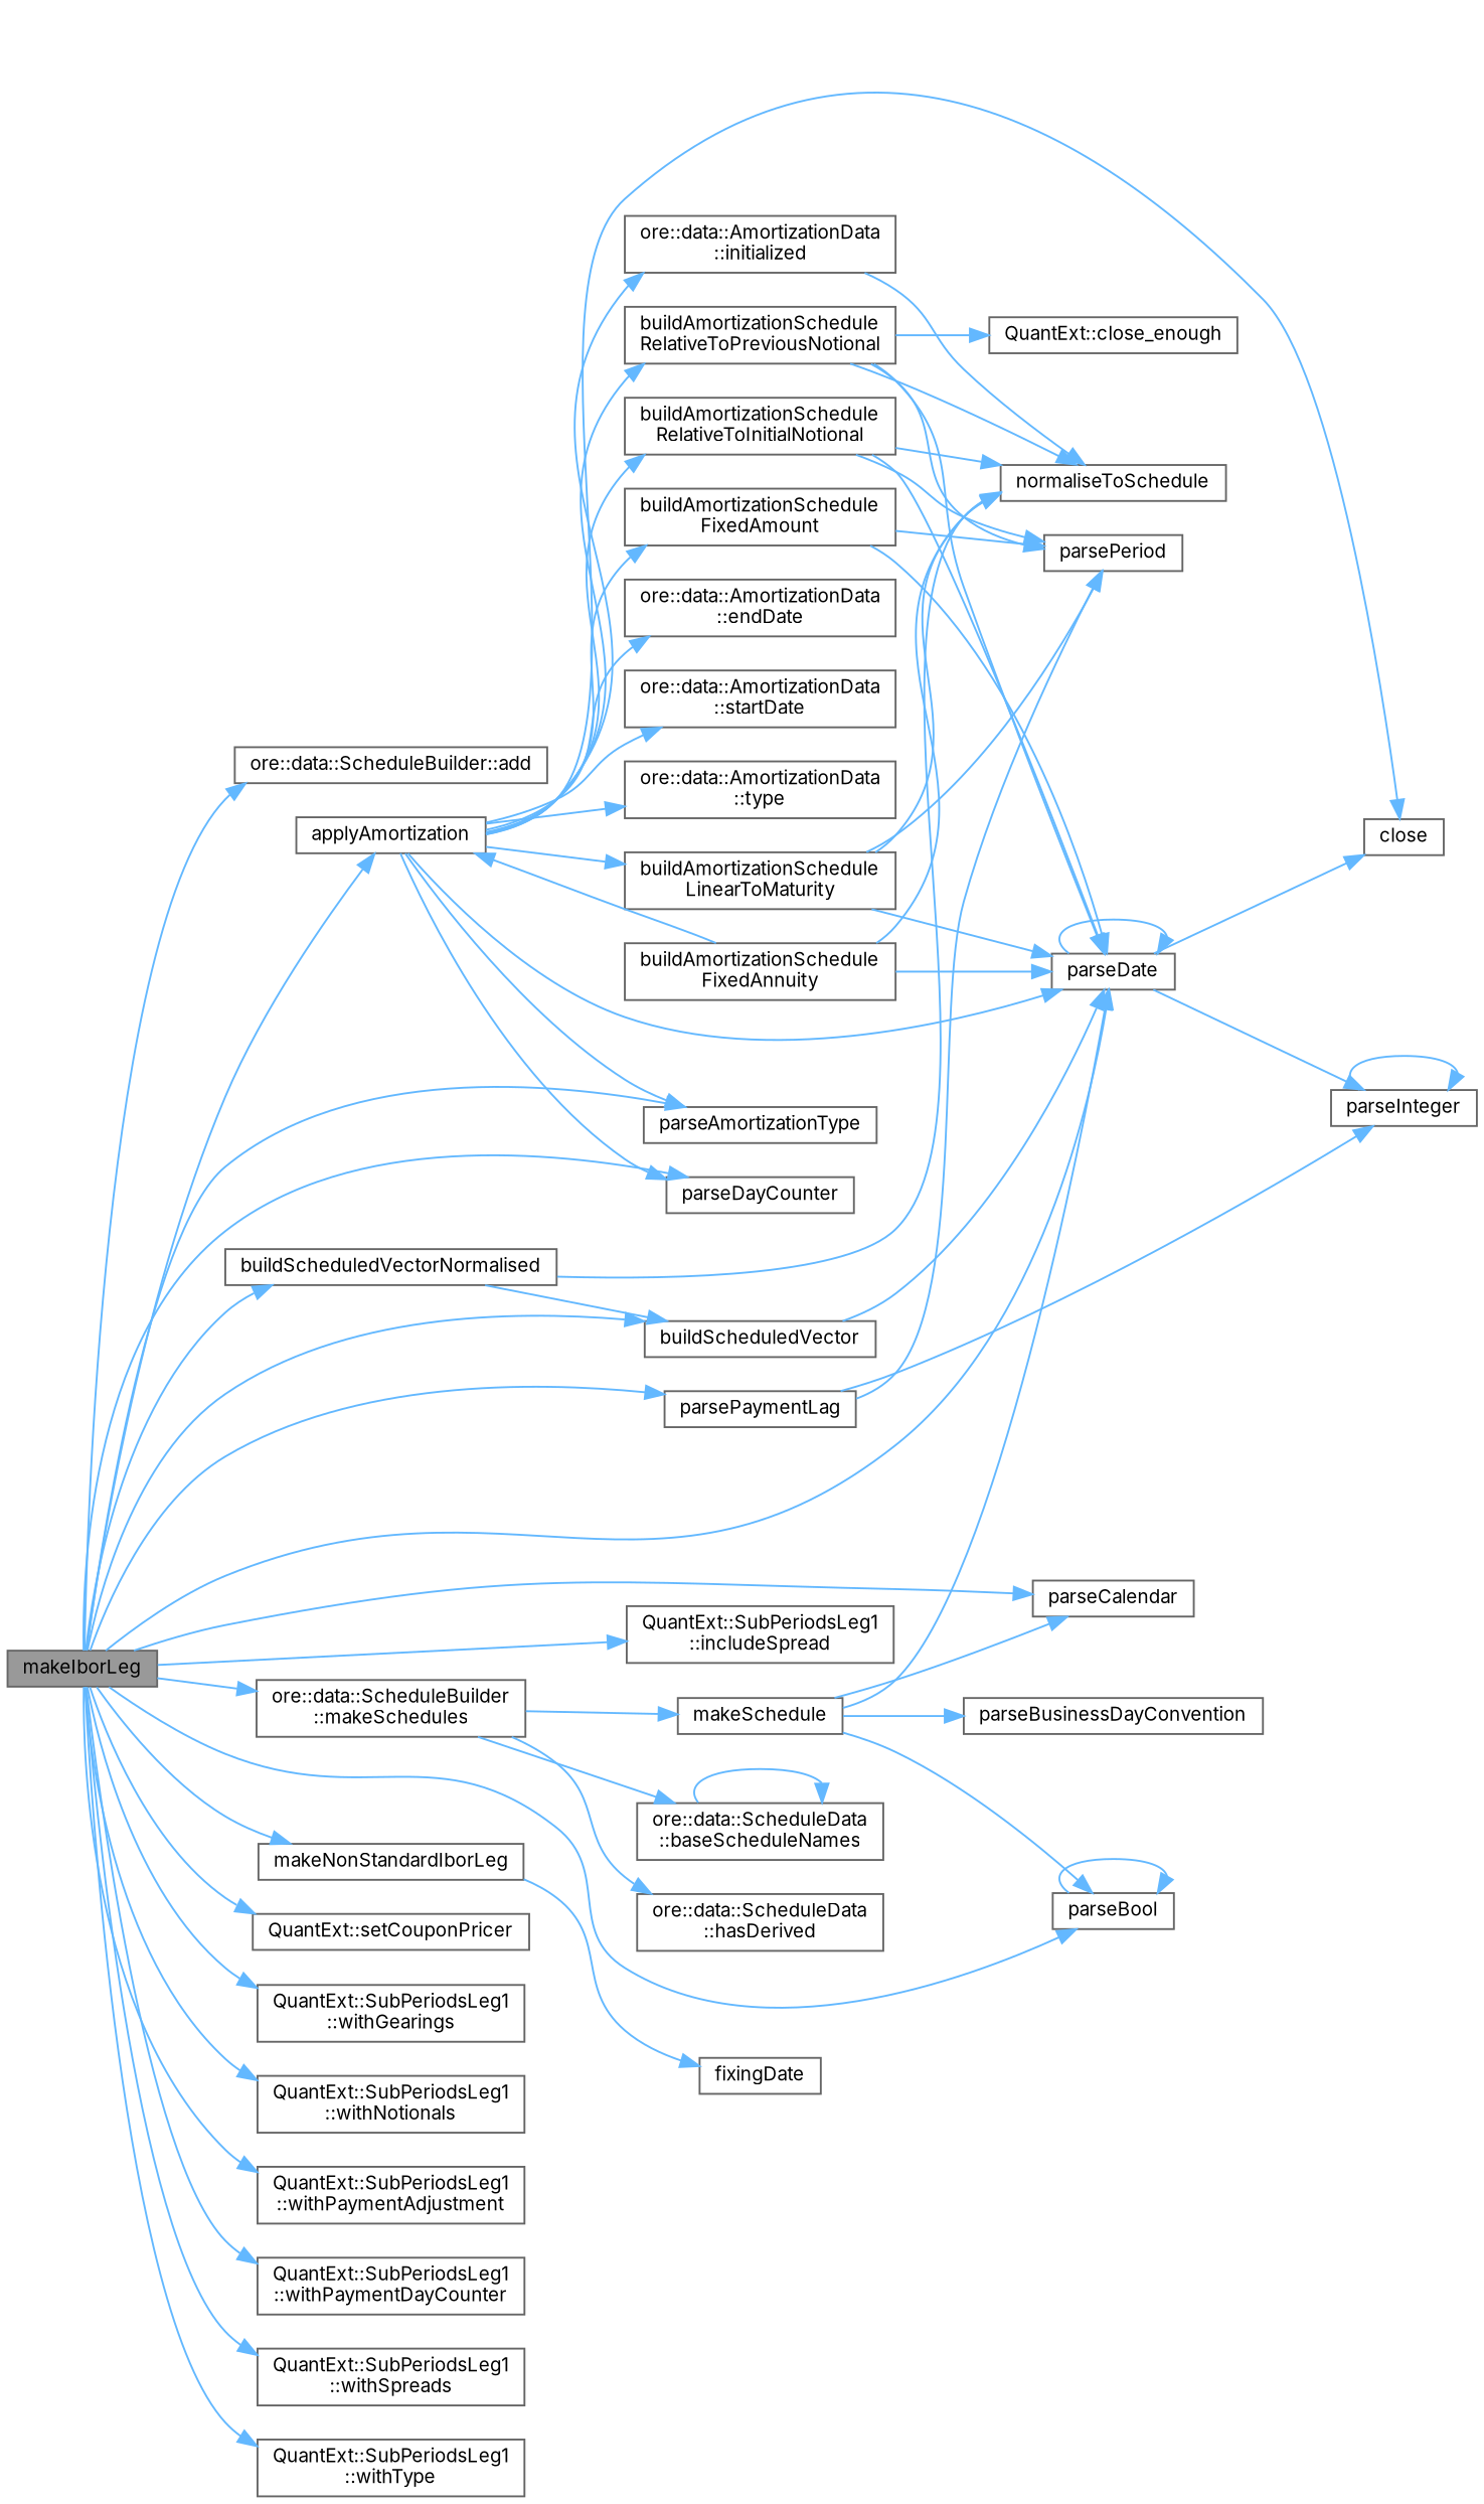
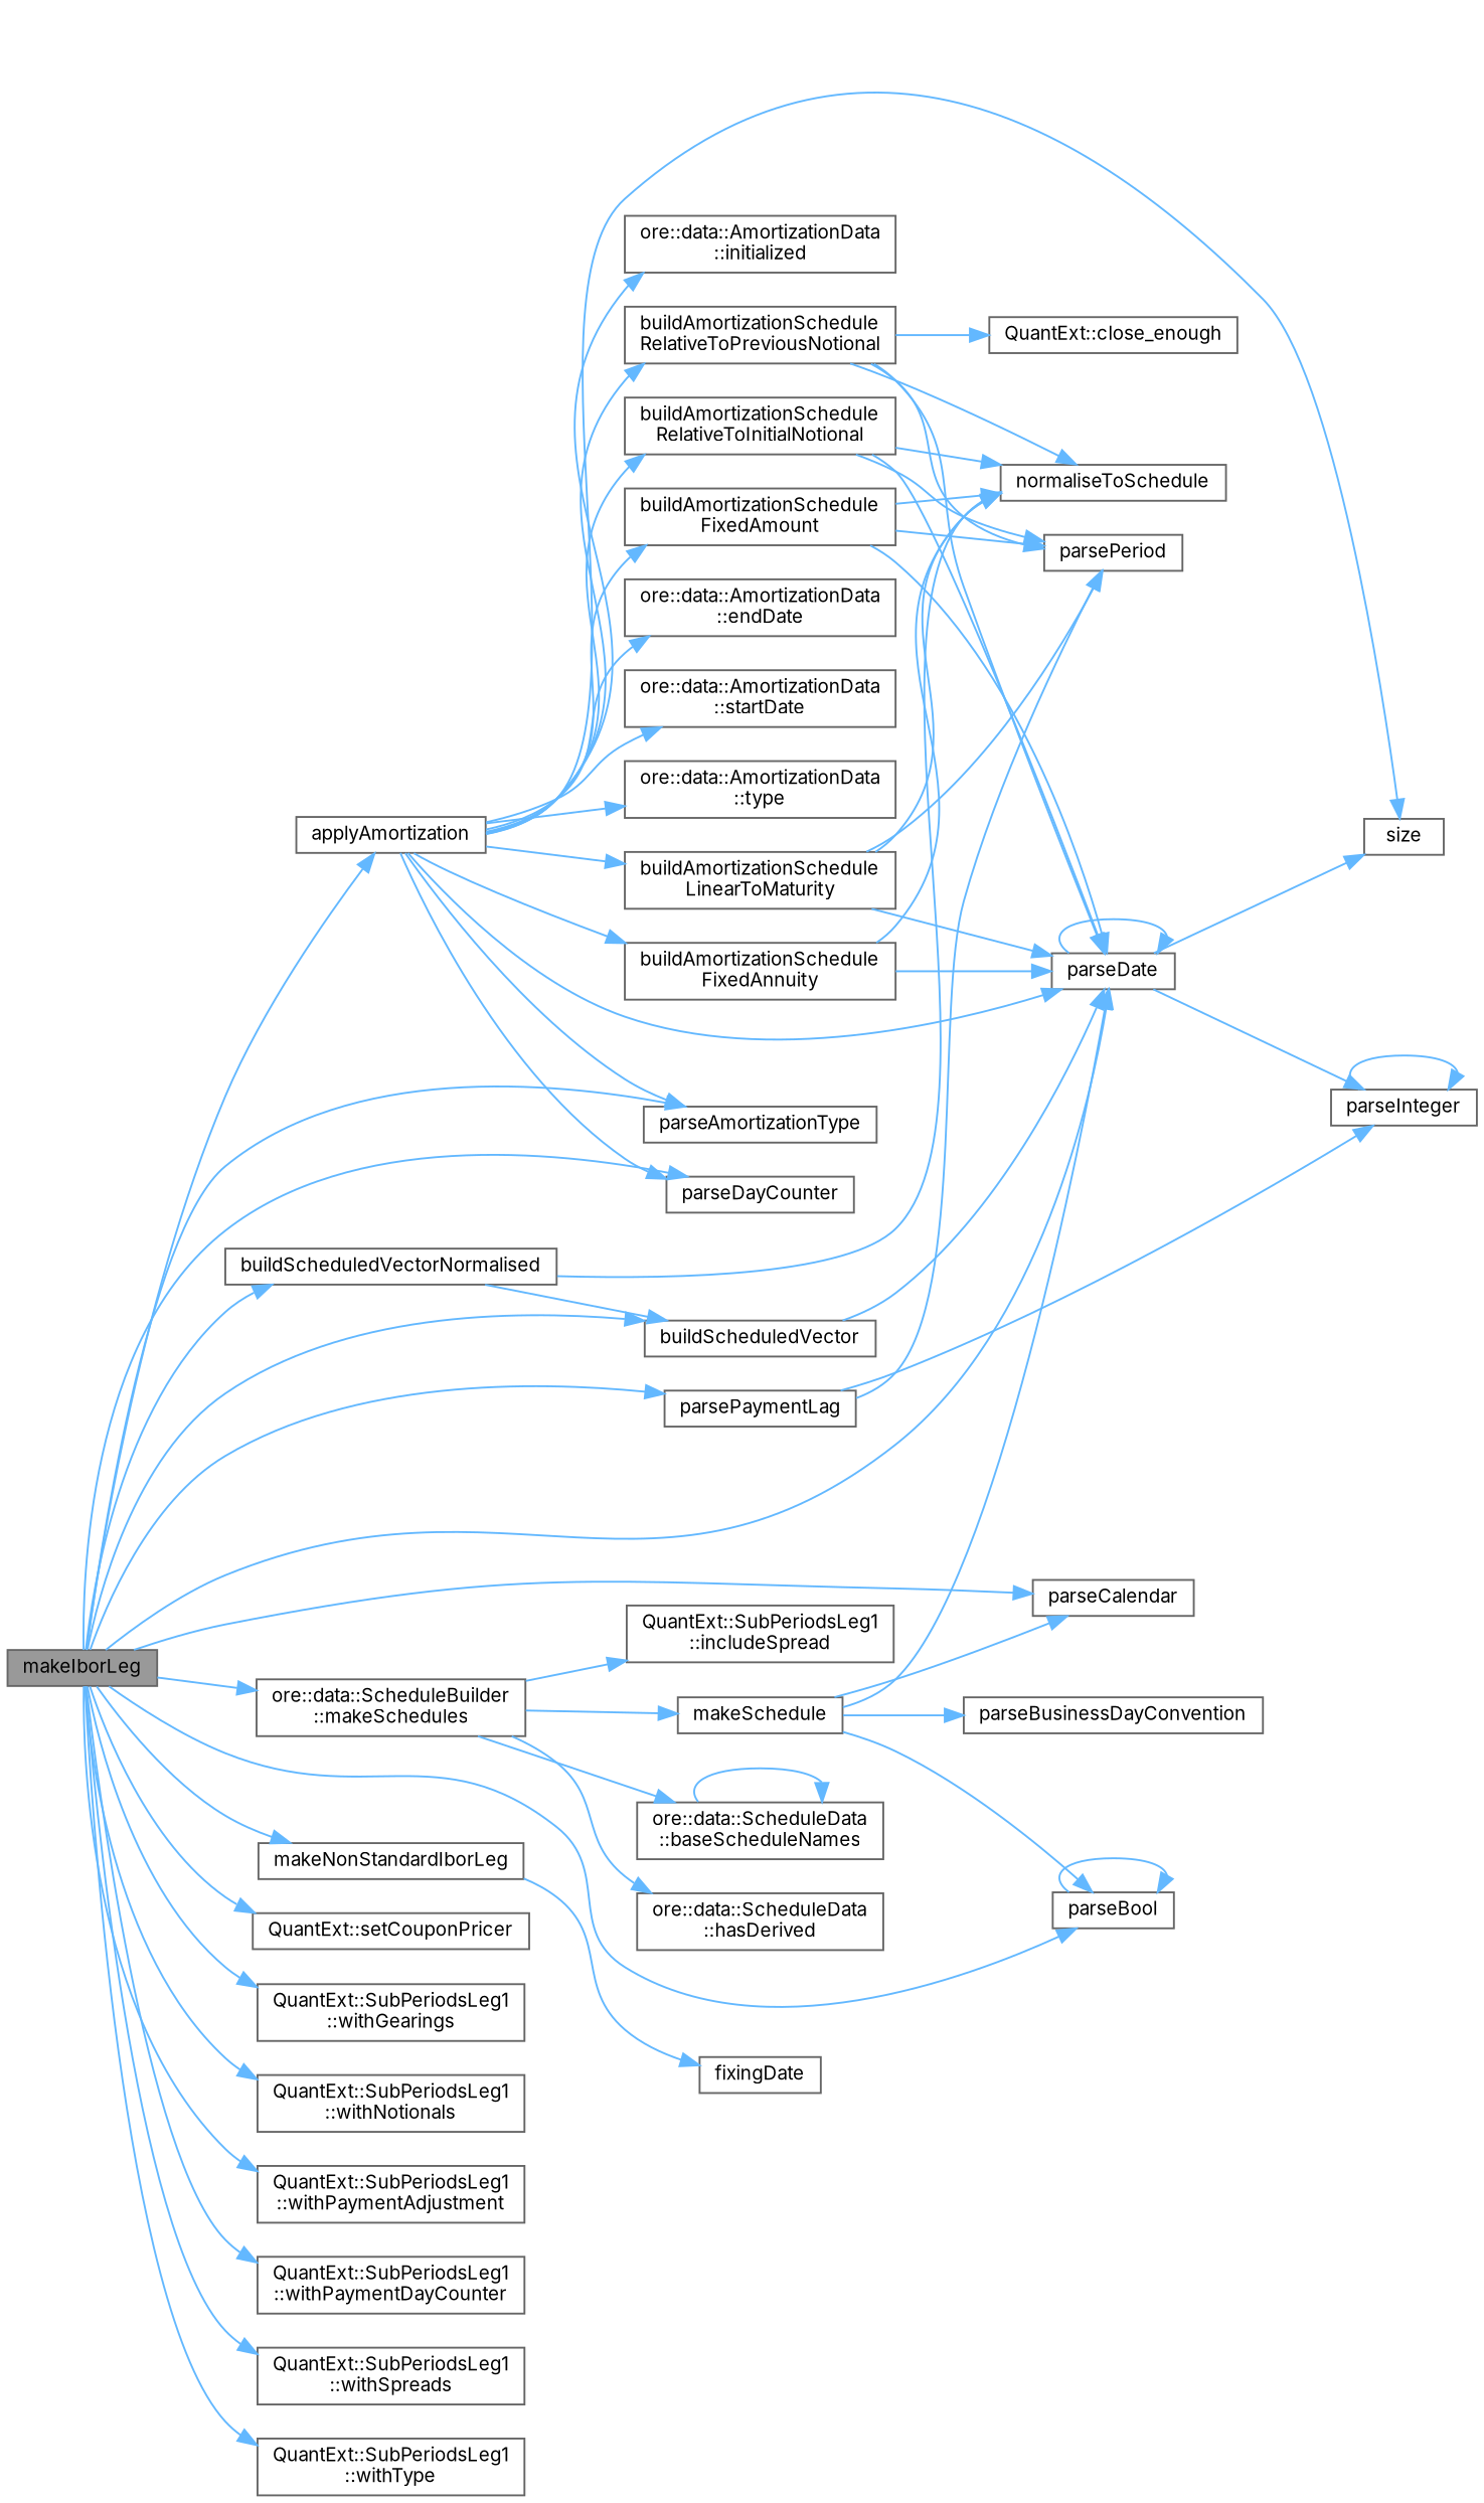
  digraph {
    fontname=Inter
    rankdir=LR
    node [color=grey40 fillcolor=white fontname=Inter fontsize=10 shape=box style=filled]
    edge [color=steelblue1 fontname=Inter fontsize=10 labelfontname=Helvetica labelfontsize=10 style=solid]
    n1 [color=gray40 fillcolor=grey60 fontcolor=black height=0.2 label=makeIborLeg width=0.4]
-   n2 [height=0.2 label="ore::data::ScheduleBuilder::add" width=0.4]
    n3 [height=0.2 label=applyAmortization width=0.4]
    n4 [height=0.2 label=parseDate width=0.4]
    n5 [height=0.2 label=parseAmortizationType width=0.4]
    n6 [height=0.2 label=parseDayCounter width=0.4]
    n7 [height=0.2 label=buildScheduledVector width=0.4]
    n8 [height=0.2 label=buildScheduledVectorNormalised width=0.4]
    n9 [height=0.2 label="QuantExt::SubPeriodsLeg1\l::includeSpread" width=0.4]
    n10 [height=0.2 label=makeNonStandardIborLeg width=0.4]
    n11 [height=0.2 label="ore::data::ScheduleBuilder\l::makeSchedules" width=0.4]
    n12 [height=0.2 label=parseCalendar width=0.4]
    n13 [height=0.2 label=parsePaymentLag width=0.4]
    n14 [height=0.2 label="QuantExt::setCouponPricer" width=0.4]
    n15 [height=0.2 label="QuantExt::SubPeriodsLeg1\l::withGearings" width=0.4]
    n16 [height=0.2 label="QuantExt::SubPeriodsLeg1\l::withNotionals" width=0.4]
    n17 [height=0.2 label="QuantExt::SubPeriodsLeg1\l::withPaymentAdjustment" width=0.4]
    n18 [height=0.2 label="QuantExt::SubPeriodsLeg1\l::withPaymentDayCounter" width=0.4]
    n19 [height=0.2 label="QuantExt::SubPeriodsLeg1\l::withSpreads" width=0.4]
    n20 [height=0.2 label="QuantExt::SubPeriodsLeg1\l::withType" width=0.4]
    n21 [height=0.2 label=parseBool width=0.4]
    n22 [height=0.2 label="buildAmortizationSchedule\lFixedAmount" width=0.4]
-   n23 [height=0.2 label=close width=0.4]
+   n23 [height=0.2 label=size width=0.4]
    n24 [height=0.2 label="buildAmortizationSchedule\lFixedAnnuity" width=0.4]
    n25 [height=0.2 label="buildAmortizationSchedule\lLinearToMaturity" width=0.4]
    n26 [height=0.2 label="buildAmortizationSchedule\lRelativeToInitialNotional" width=0.4]
    n27 [height=0.2 label="buildAmortizationSchedule\lRelativeToPreviousNotional" width=0.4]
    n28 [height=0.2 label="ore::data::AmortizationData\l::endDate" width=0.4]
    n29 [height=0.2 label="ore::data::AmortizationData\l::initialized" width=0.4]
    n30 [height=0.2 label="ore::data::AmortizationData\l::startDate" width=0.4]
    n31 [height=0.2 label="ore::data::AmortizationData\l::type" width=0.4]
    n32 [height=0.2 label=parseInteger width=0.4]
    n33 [height=0.2 label=normaliseToSchedule width=0.4]
    n34 [height=0.2 label=fixingDate width=0.4]
    n35 [height=0.2 label="ore::data::ScheduleData\l::baseScheduleNames" width=0.4]
    n36 [height=0.2 label="ore::data::ScheduleData\l::hasDerived" width=0.4]
    n37 [height=0.2 label=makeSchedule width=0.4]
    n38 [height=0.2 label=parseBusinessDayConvention width=0.4]
    n39 [height=0.2 label=parsePeriod width=0.4]
    n40 [height=0.2 label="QuantExt::close_enough" width=0.4]
-   n1 -> n2
    n1 -> n3
    n1 -> n4
    n1 -> n5
    n1 -> n6
    n1 -> n7
    n1 -> n8
-   n1 -> n9
+   n11 -> n9
    n1 -> n10
    n1 -> n11
    n1 -> n12
    n1 -> n13
    n1 -> n14
    n1 -> n15
    n1 -> n16
    n1 -> n17
    n1 -> n18
    n1 -> n19
    n1 -> n20
    n1 -> n21
    n3 -> n4
    n3 -> n5
    n3 -> n6
    n3 -> n22
    n3 -> n23
-   n24 -> n3
+   n3 -> n24
    n3 -> n25
    n3 -> n26
    n3 -> n27
    n3 -> n28
    n3 -> n29
    n3 -> n30
    n3 -> n31
    n4 -> n4
    n4 -> n23
    n4 -> n32
    n7 -> n4
    n8 -> n7
    n8 -> n33
    n10 -> n34
    n11 -> n35
    n11 -> n36
    n11 -> n37
    n13 -> n32
    n13 -> n39
    n21 -> n21
    n22 -> n4
-   n29 -> n33
+   n22 -> n33
    n22 -> n39
    n24 -> n4
    n24 -> n33
    n25 -> n4
    n25 -> n33
    n25 -> n39
    n26 -> n4
    n26 -> n33
    n26 -> n39
    n27 -> n4
    n27 -> n33
    n27 -> n39
    n27 -> n40
    n32 -> n32
    n35 -> n35
    n37 -> n4
    n37 -> n12
    n37 -> n21
    n37 -> n38
  }
